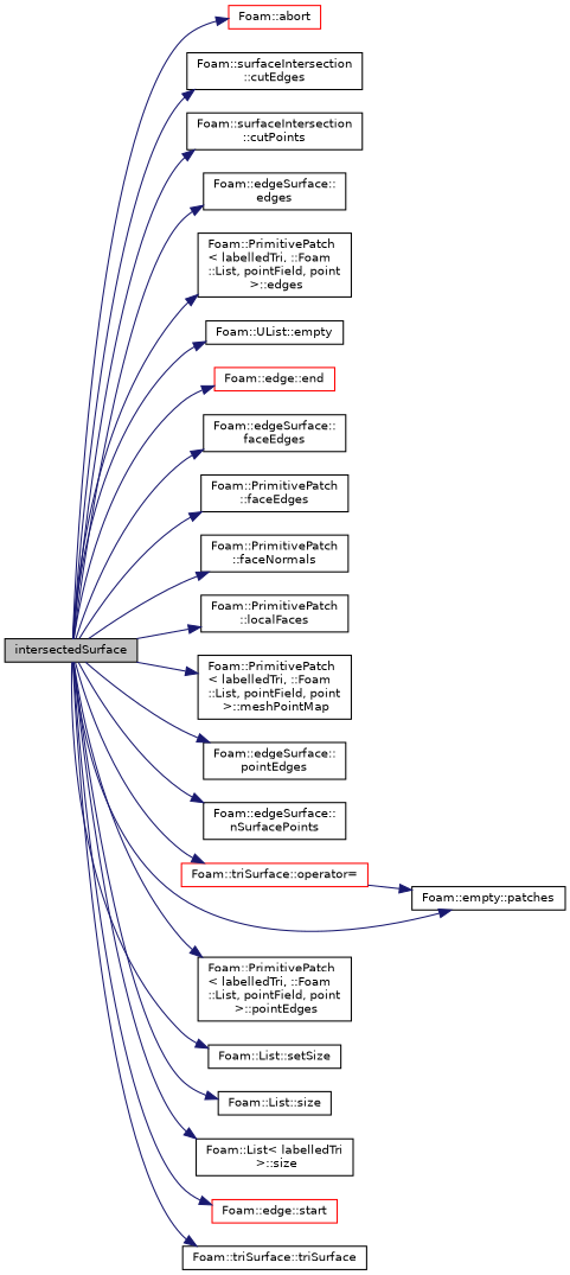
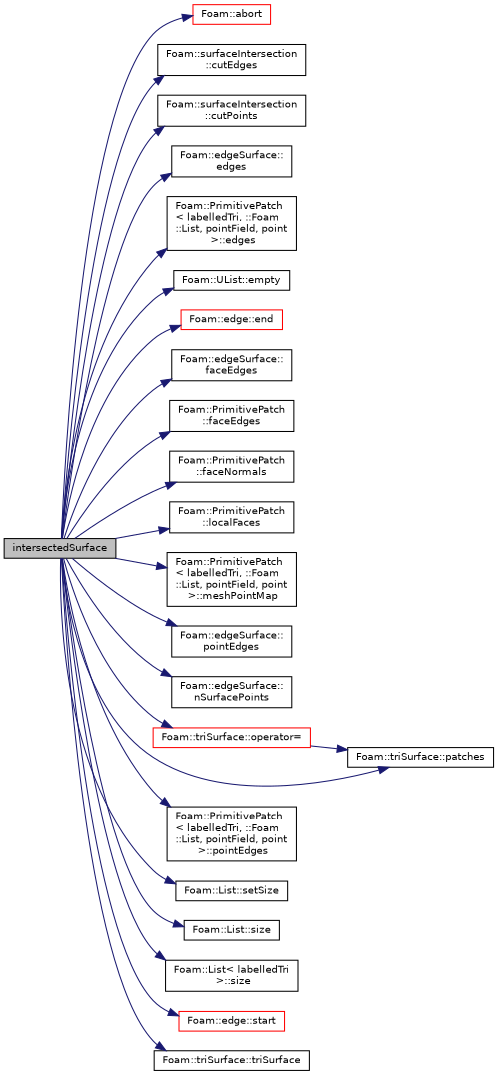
  digraph {
    rankdir=LR
    node [color=black fontname=Helvetica fontsize=10 shape=record]
    edge [color=midnightblue fontname=Helvetica fontsize=10 labelfontname=Helvetica labelfontsize=10 style=solid]
    n1 [fillcolor=grey75 fontcolor=black height=0.2 label=intersectedSurface style=filled width=0.4]
    n2 [color=red height=0.2 label="Foam::abort" width=0.4]
    n3 [height=0.2 label="Foam::surfaceIntersection\l::cutEdges" width=0.4]
    n4 [height=0.2 label="Foam::surfaceIntersection\l::cutPoints" width=0.4]
    n5 [height=0.2 label="Foam::edgeSurface::\ledges" width=0.4]
    n6 [height=0.2 label="Foam::PrimitivePatch\l\< labelledTri, ::Foam\l::List, pointField, point\l \>::edges" width=0.4]
    n7 [height=0.2 label="Foam::UList::empty" width=0.4]
    n8 [color=red height=0.2 label="Foam::edge::end" width=0.4]
    n9 [height=0.2 label="Foam::edgeSurface::\lfaceEdges" width=0.4]
    n10 [height=0.2 label="Foam::PrimitivePatch\l::faceEdges" width=0.4]
    n11 [height=0.2 label="Foam::PrimitivePatch\l::faceNormals" width=0.4]
    n12 [height=0.2 label="Foam::PrimitivePatch\l::localFaces" width=0.4]
    n13 [height=0.2 label="Foam::PrimitivePatch\l\< labelledTri, ::Foam\l::List, pointField, point\l \>::meshPointMap" width=0.4]
    n14 [height=0.2 label="Foam::edgeSurface::\lpointEdges" width=0.4]
    n15 [height=0.2 label="Foam::edgeSurface::\lnSurfacePoints" width=0.4]
    n16 [color=red height=0.2 label="Foam::triSurface::operator=" width=0.4]
-   n17 [height=0.2 label="Foam::empty::patches" width=0.4]
+   n17 [height=0.2 label="Foam::triSurface::patches" width=0.4]
    n18 [height=0.2 label="Foam::PrimitivePatch\l\< labelledTri, ::Foam\l::List, pointField, point\l \>::pointEdges" width=0.4]
    n19 [height=0.2 label="Foam::List::setSize" width=0.4]
    n20 [height=0.2 label="Foam::List::size" width=0.4]
    n21 [height=0.2 label="Foam::List\< labelledTri\l \>::size" width=0.4]
    n22 [color=red height=0.2 label="Foam::edge::start" width=0.4]
    n23 [height=0.2 label="Foam::triSurface::triSurface" width=0.4]
    n1 -> n2
    n1 -> n3
    n1 -> n4
    n1 -> n5
    n1 -> n6
    n1 -> n7
    n1 -> n8
    n1 -> n9
    n1 -> n10
    n1 -> n11
    n1 -> n12
    n1 -> n13
    n1 -> n14
    n1 -> n15
    n1 -> n16
    n1 -> n17
    n1 -> n18
    n1 -> n19
    n1 -> n20
    n1 -> n21
    n1 -> n22
    n1 -> n23
    n16 -> n17
  }
